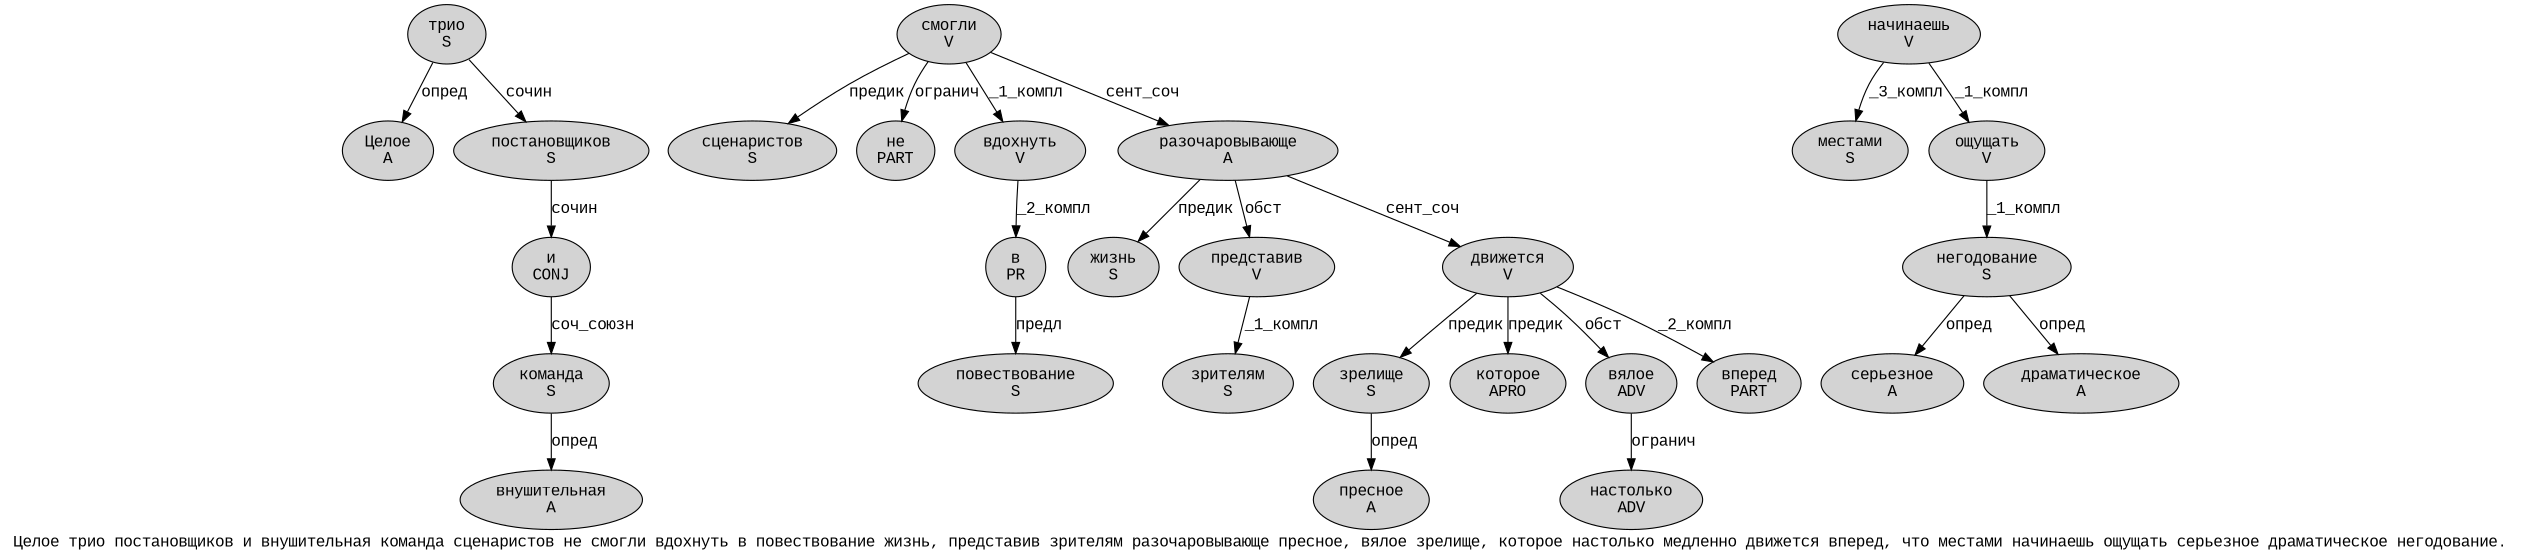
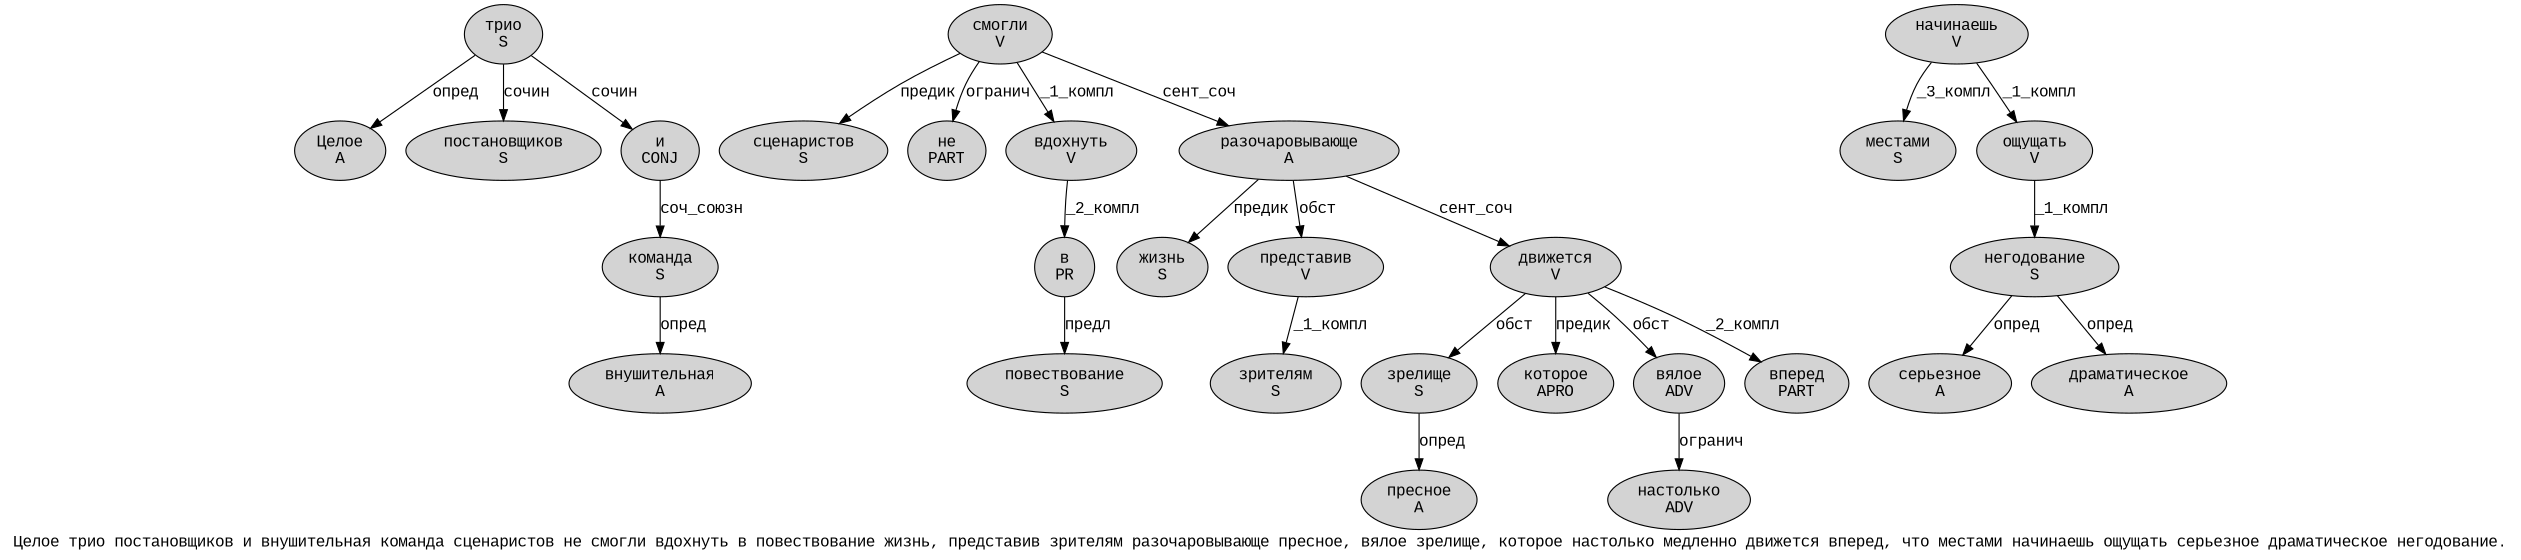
  digraph {
    fontname="Liberation Mono"
    label="Целое трио постановщиков и внушительная команда сценаристов не смогли вдохнуть в повествование жизнь, представив зрителям разочаровывающе пресное, вялое зрелище, которое настолько медленно движется вперед, что местами начинаешь ощущать серьезное драматическое негодование."
    node [fillcolor=lightgray fontname="Liberation Mono" penwidth=1 shape=ellipse style=filled]
    edge [fontname="Liberation Mono"]
    n1 [label="Целое\nA"]
    n2 [label="трио\nS"]
    n3 [label="постановщиков\nS"]
    n4 [label="и\nCONJ"]
    n5 [label="команда\nS"]
    n6 [label="внушительная\nA"]
    n7 [label="сценаристов\nS"]
    n8 [label="не\nPART"]
    n9 [label="смогли\nV"]
    n10 [label="вдохнуть\nV"]
    n11 [label="разочаровывающе\nA"]
    n12 [label="в\nPR"]
    n13 [label="жизнь\nS"]
    n14 [label="представив\nV"]
    n15 [label="движется\nV"]
    n16 [label="повествование\nS"]
    n17 [label="зрителям\nS"]
    n18 [label="зрелище\nS"]
    n19 [label="которое\nAPRO"]
    n20 [label="вялое\nADV"]
    n21 [label="вперед\nPART"]
    n22 [label="пресное\nA"]
    n23 [label="настолько\nADV"]
    n24 [label="начинаешь\nV"]
    n25 [label="местами\nS"]
    n26 [label="ощущать\nV"]
    n27 [label="негодование\nS"]
    n28 [label="серьезное\nA"]
    n29 [label="драматическое\nA"]
    n2 -> n1 [label="опред"]
    n2 -> n3 [label="сочин"]
-   n3 -> n4 [label="сочин"]
+   n2 -> n4 [label="сочин"]
    n4 -> n5 [label="соч_союзн"]
    n5 -> n6 [label="опред"]
    n9 -> n7 [label="предик"]
    n9 -> n8 [label="огранич"]
    n9 -> n10 [label="_1_компл"]
    n9 -> n11 [label="сент_соч"]
    n10 -> n12 [label="_2_компл"]
    n11 -> n13 [label="предик"]
    n11 -> n14 [label="обст"]
    n11 -> n15 [label="сент_соч"]
    n12 -> n16 [label="предл"]
    n14 -> n17 [label="_1_компл"]
-   n15 -> n18 [label="предик"]
+   n15 -> n18 [label="обст"]
    n15 -> n19 [label="предик"]
    n15 -> n20 [label="обст"]
    n15 -> n21 [label="_2_компл"]
    n18 -> n22 [label="опред"]
    n20 -> n23 [label="огранич"]
    n24 -> n25 [label="_3_компл"]
    n24 -> n26 [label="_1_компл"]
    n26 -> n27 [label="_1_компл"]
    n27 -> n28 [label="опред"]
    n27 -> n29 [label="опред"]
  }
